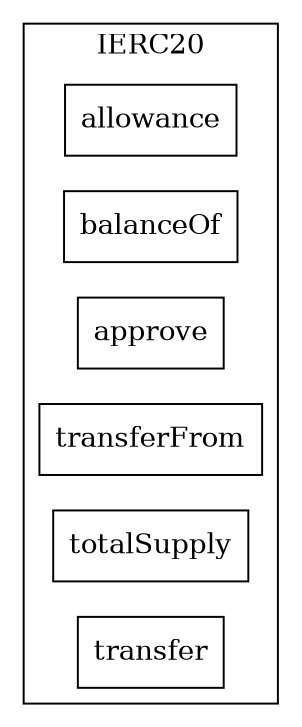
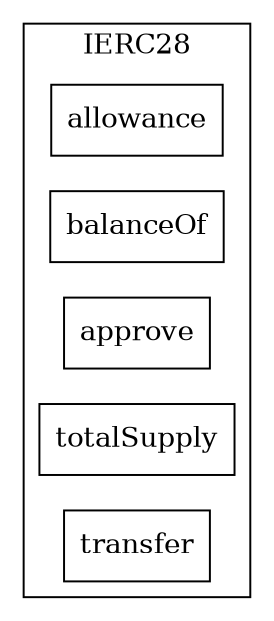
  strict digraph {
    rankdir=LR
    node [shape=box]
    n1 [label=allowance]
    n2 [label=balanceOf]
    n3 [label=approve]
-   n4 [label=transferFrom]
    n5 [label=totalSupply]
    n6 [label=transfer]
    subgraph cluster_1 {
-     label=IERC20
+     label=IERC28
      n1
      n2
      n3
-     n4
      n5
      n6
    }
    subgraph cluster_2 {
      label="[Solidity]"
    }
  }
